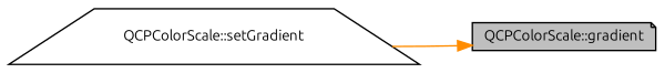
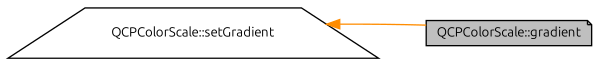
  digraph {
    rankdir=RL
    fontname=Ubuntu
    node [color=black fontname=Ubuntu fontsize=10 style=filled]
    n1 [fillcolor=grey75 fontcolor=black height=0.2 label="QCPColorScale::gradient" shape=note width=0.4]
    n2 [fillcolor=white height=0.2 label="QCPColorScale::setGradient" shape=trapezium width=0.4]
-   n1 -> n2 [color=darkorange dir=back fontname=Ubuntu fontsize=10 labelfontname=Helvetica labelfontsize=10 style=solid]
+   n2 -> n1 [color=darkorange dir=back fontname=Ubuntu fontsize=10 labelfontname=Helvetica labelfontsize=10 style=solid]
  }
